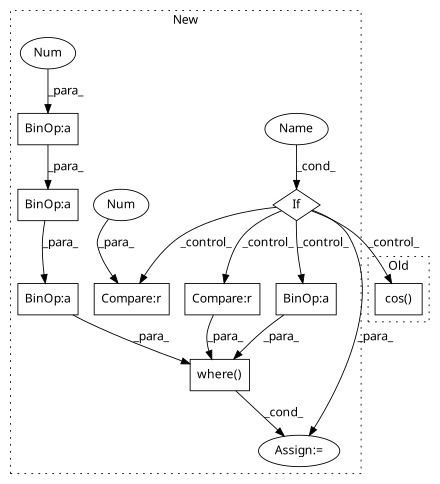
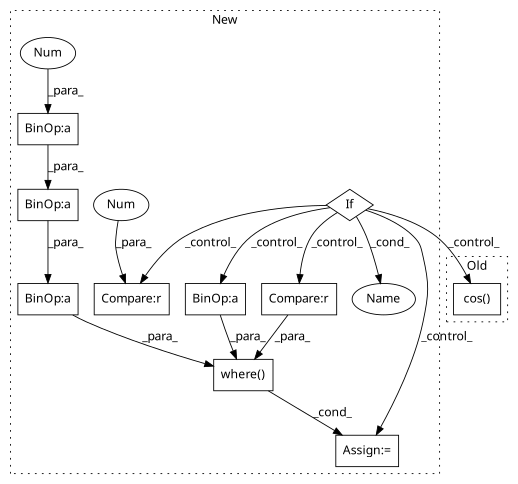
  digraph {
    fontname="Noto Sans"
    node [a=82 fontname="Noto Sans" l=3 shape=box]
    edge [fontname="Noto Sans"]
    n1 [a=75 l="12,1" label="where()" s="10842,10893"]
    n2 [a=87 l=16 label=Name s=10737 shape=ellipse]
-   n3 [a=68 label="Assign:=" s=10839 shape=ellipse]
+   n3 [a=68 label="Assign:=" s=10839]
    n4 [a=96 l="3,14" label=If s="10734,10753" shape=diamond]
    n5 [label="BinOp:a" s=10883]
    n6 [label="BinOp:a" s=10634]
    n7 [a=76 label=Num s=10631 shape=ellipse]
    n8 [l=16 label="BinOp:a" s=10692]
    n9 [label="BinOp:a" s=10712]
    n10 [a=40 l=10 label="Compare:r" s=10785]
    n11 [a=76 l=1 label=Num s=10794 shape=ellipse]
    n12 [a=40 l=16 label="Compare:r" s=10854]
    n13 [a=75 l="10,1" label="cos()" s="10483,10508"]
    subgraph cluster_1 {
      label=New
      style=dotted
      n1
      n2
      n3
      n4
      n5
      n6
      n7
      n8
      n9
      n10
      n11
      n12
    }
    subgraph cluster_2 {
      label=Old
      style=dotted
      n13
    }
    n1 -> n3 [label=_cond_]
-   n2 -> n4 [label=_cond_]
-   n4 -> n3 [label=_para_]
+   n4 -> n2 [label=_cond_]
+   n4 -> n3 [label=_control_]
    n4 -> n5 [label=_control_]
    n4 -> n10 [label=_control_]
    n4 -> n12 [label=_control_]
    n4 -> n13 [label=_control_]
    n5 -> n1 [label=_para_]
    n6 -> n9 [label=_para_]
    n7 -> n6 [label=_para_]
    n8 -> n1 [label=_para_]
    n9 -> n8 [label=_para_]
    n11 -> n10 [label=_para_]
    n12 -> n1 [label=_para_]
  }
